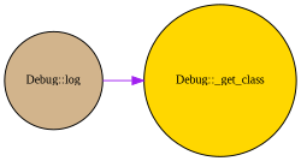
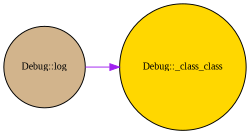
  digraph {
    rankdir=LR
    fontname="Liberation Serif"
    node [color=black fontname="Liberation Serif" fontsize=10 shape=circle style=filled]
    n1 [fillcolor=tan fontcolor=black height=0.2 label="Debug::log" width=0.4]
-   n2 [fillcolor=gold height=0.2 label="Debug::_get_class" width=0.4]
+   n2 [fillcolor=gold height=0.2 label="Debug::_class_class" width=0.4]
    n1 -> n2 [color=purple fontname="Liberation Serif" fontsize=10 labelfontname=Helvetica labelfontsize=10 style=solid]
  }
